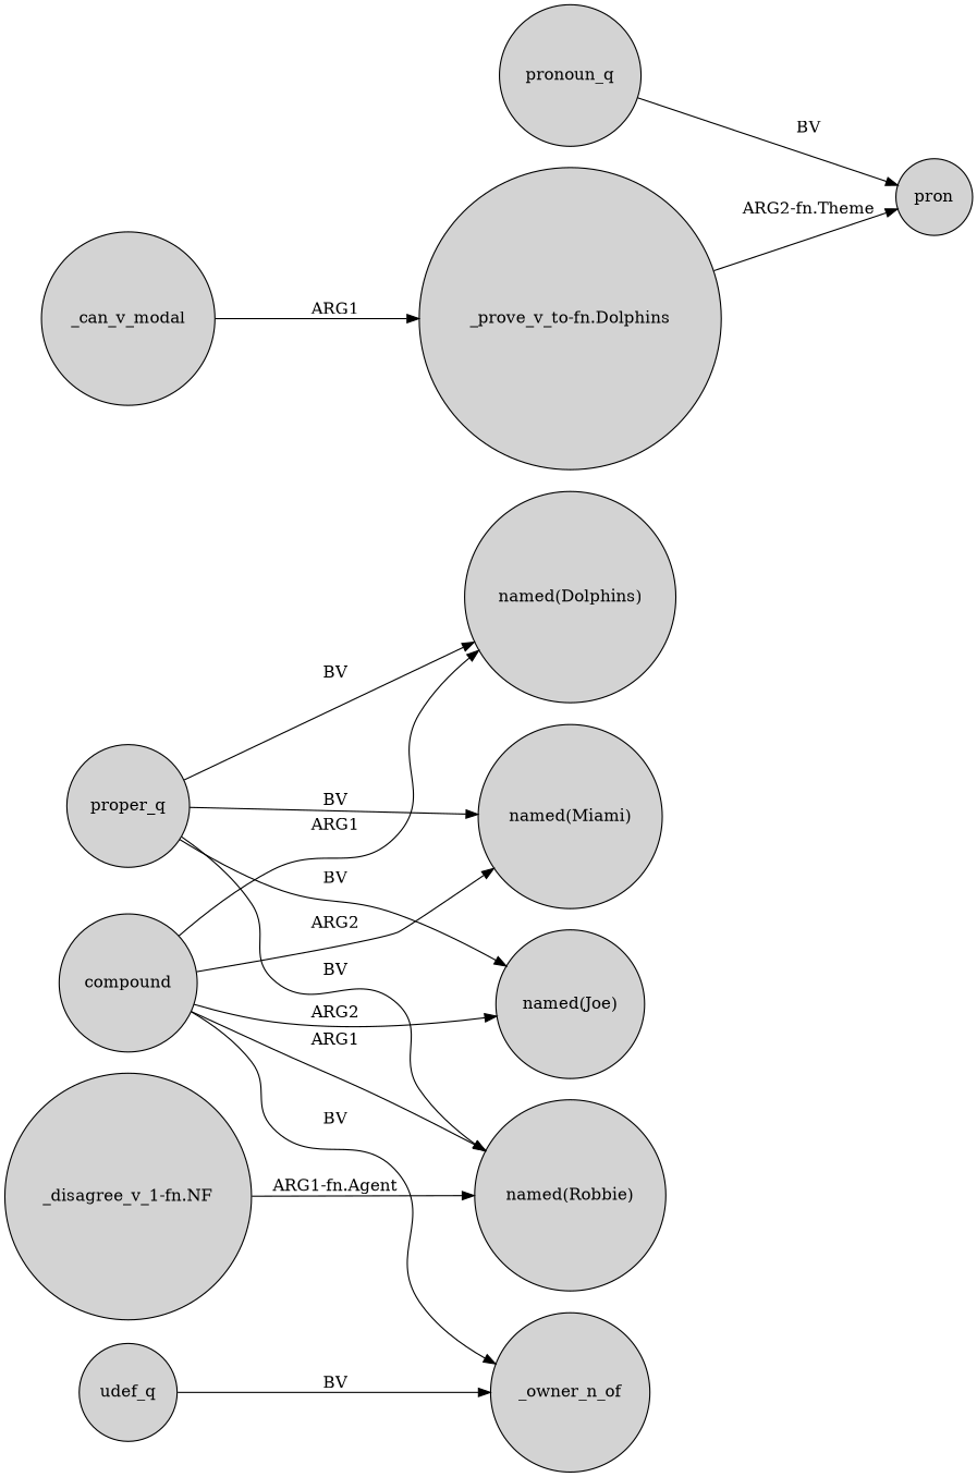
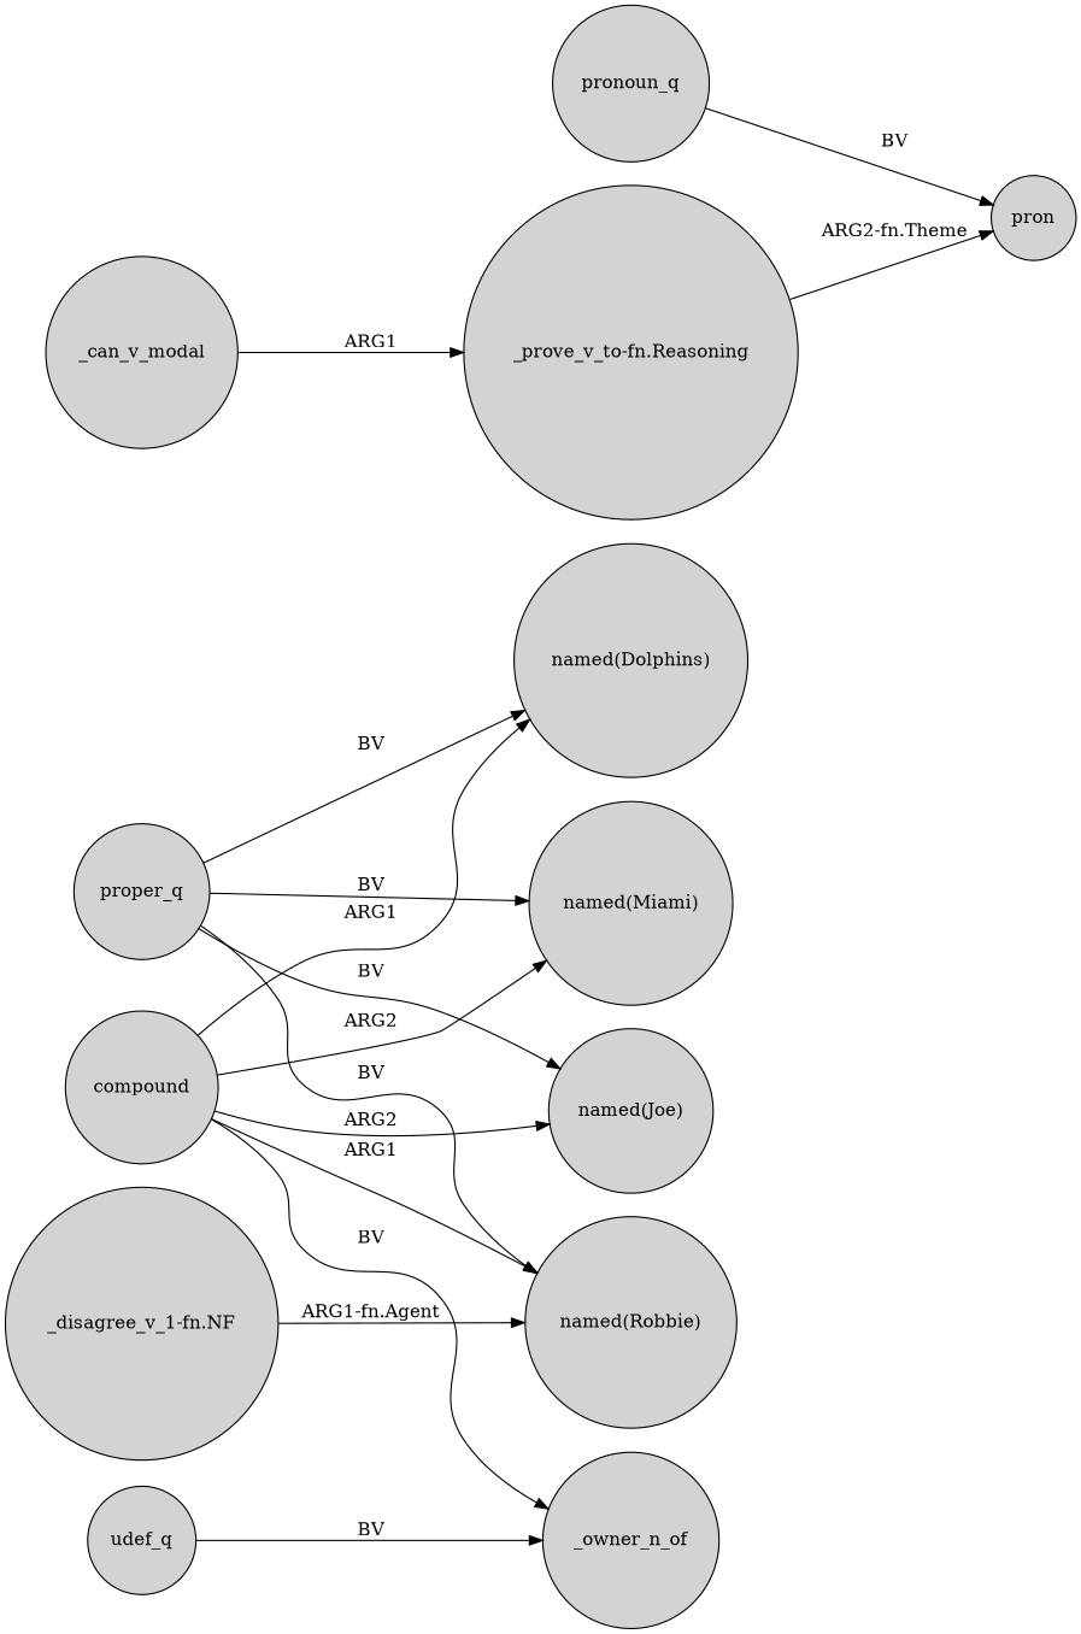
  digraph {
    rankdir=LR
    node [shape=circle style=filled]
    compound
    "named(Miami)"
    "named(Dolphins)"
    "named(Joe)"
    "named(Robbie)"
    _owner_n_of
    proper_q
-   "_prove_v_to-fn.Reasoning" [label="_prove_v_to-fn.Dolphins"]
+   "_prove_v_to-fn.Reasoning"
    pron
    "_disagree_v_1-fn.NF"
    _can_v_modal
    udef_q
    pronoun_q
    compound -> "named(Miami)" [label=ARG2]
    compound -> "named(Dolphins)" [label=ARG1]
    compound -> "named(Joe)" [label=ARG2]
    compound -> "named(Robbie)" [label=ARG1]
    compound -> _owner_n_of [label=BV]
    proper_q -> "named(Miami)" [label=BV]
    proper_q -> "named(Dolphins)" [label=BV]
    proper_q -> "named(Joe)" [label=BV]
    proper_q -> "named(Robbie)" [label=BV]
    "_prove_v_to-fn.Reasoning" -> pron [label="ARG2-fn.Theme"]
    "_disagree_v_1-fn.NF" -> "named(Robbie)" [label="ARG1-fn.Agent"]
    _can_v_modal -> "_prove_v_to-fn.Reasoning" [label=ARG1]
    udef_q -> _owner_n_of [label=BV]
    pronoun_q -> pron [label=BV]
  }
